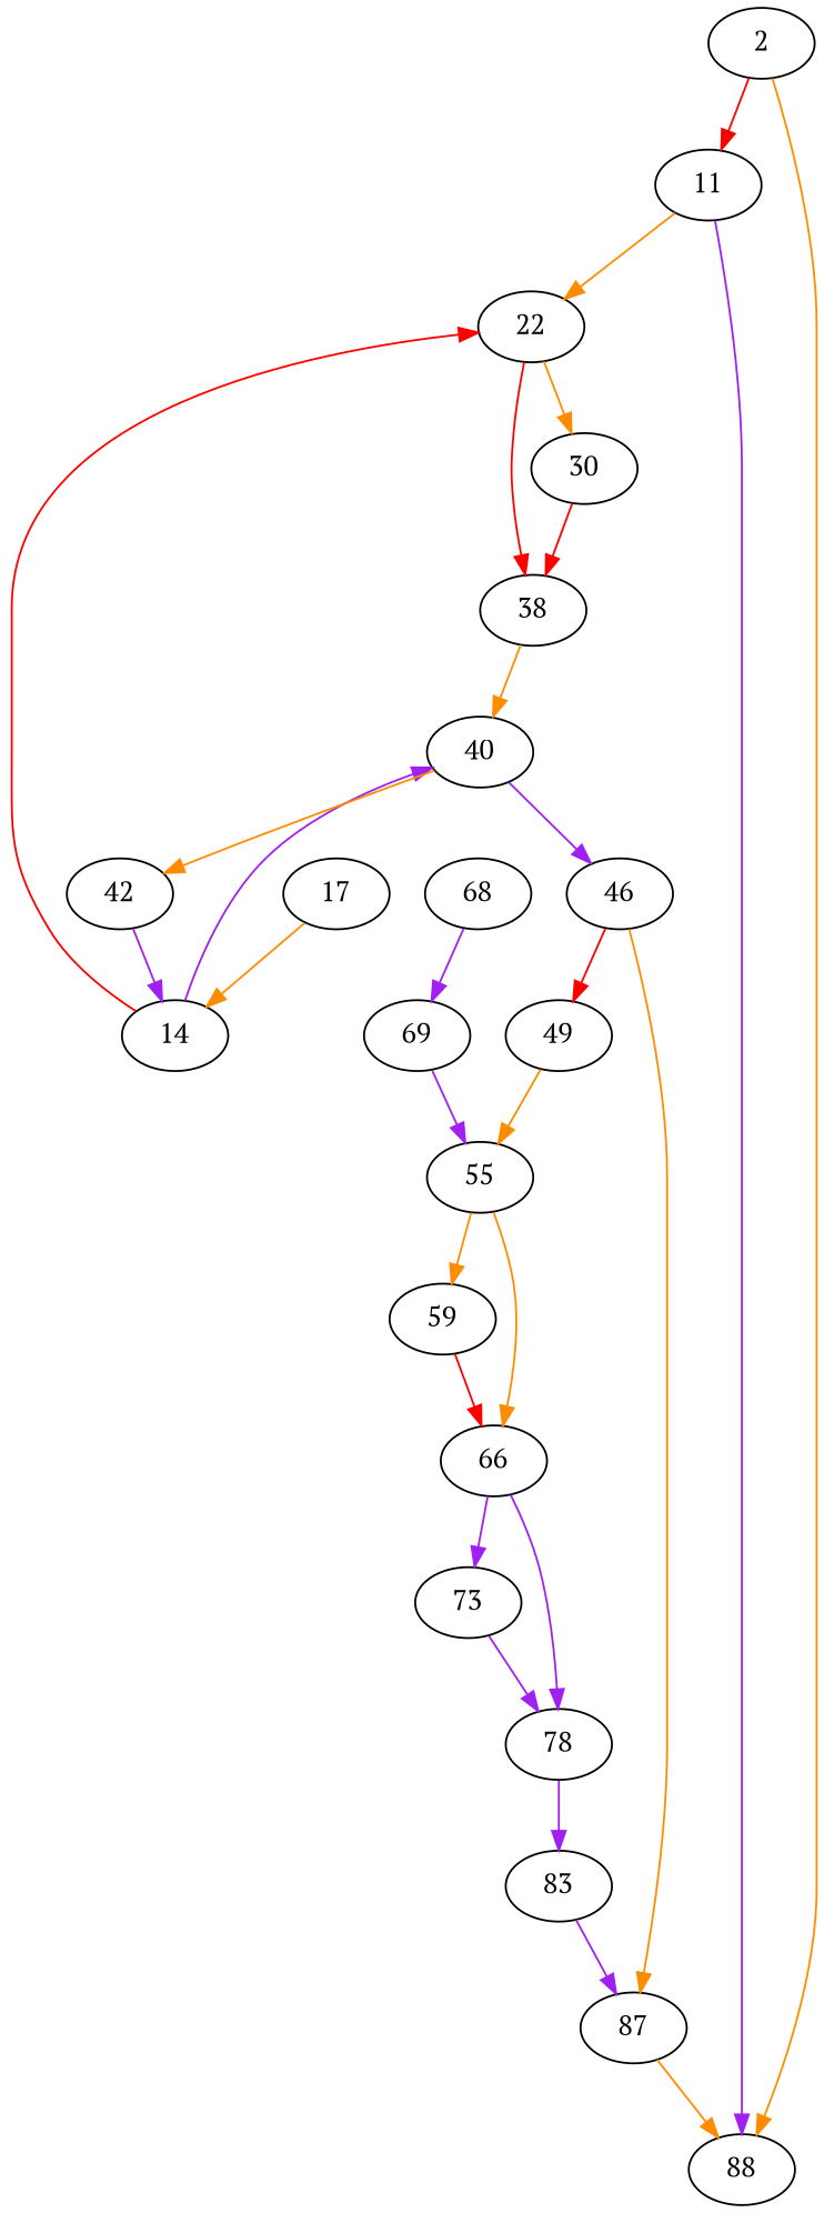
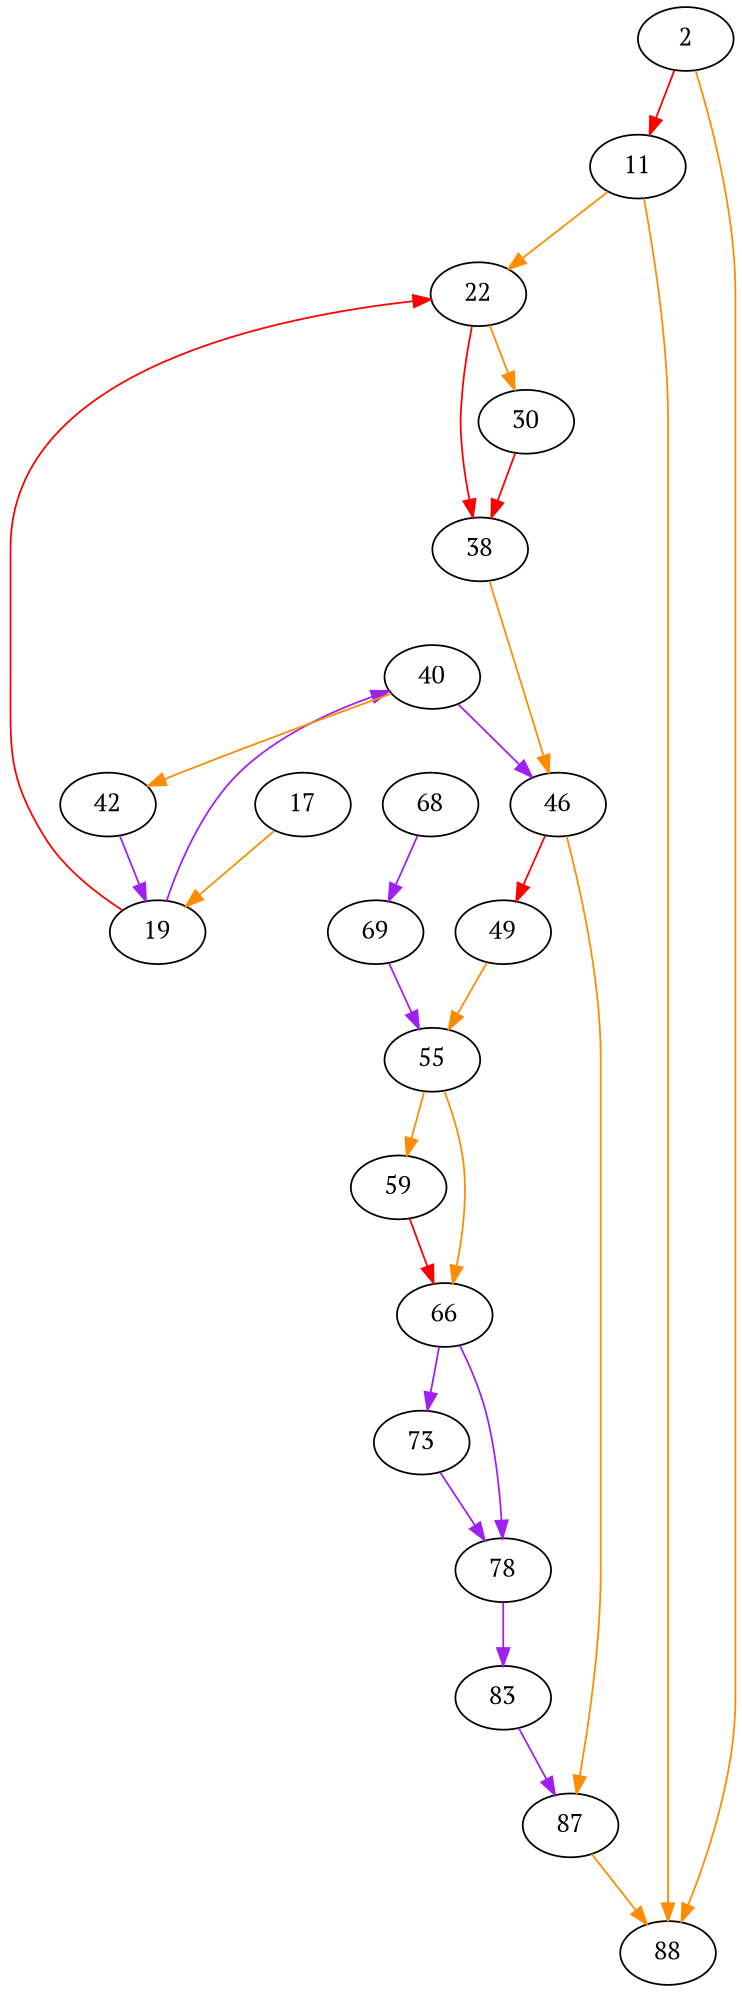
  strict digraph {
    fontname="PT Serif"
    node [fontname="PT Serif"]
    edge [color=darkorange fontname="PT Serif"]
    2 [entry=true]
    11
    88
    22
    17
-   19 [label=14]
+   19
    40
    38
    30
    42
    46
    49
    87
    55
    59
    66
    73
    78
    68
    69
    83
    2 -> 11 [color=red cond=true]
    2 -> 88 [cond=false]
-   11 -> 88 [color=purple cond=false]
+   11 -> 88 [cond=false]
    11 -> 22 [cond=true]
    22 -> 38 [color=red cond=true]
    22 -> 30 [cond=false]
    17 -> 19
    19 -> 22 [color=red cond=true]
    19 -> 40 [color=purple cond=false]
    40 -> 42 [cond=true]
    40 -> 46 [color=purple cond=false]
-   38 -> 40
+   38 -> 46
    30 -> 38 [color=red]
    42 -> 19 [color=purple]
    46 -> 49 [color=red cond=true]
    46 -> 87 [cond=false]
    49 -> 55
    87 -> 88
    55 -> 59 [cond=true]
    55 -> 66 [cond=false]
    59 -> 66 [color=red]
    66 -> 73 [color=purple cond=false]
    66 -> 78 [color=purple cond=true]
    73 -> 78 [color=purple cond=true]
    78 -> 83 [color=purple]
    68 -> 69 [color=purple]
    69 -> 55 [color=purple]
    83 -> 87 [color=purple]
  }
